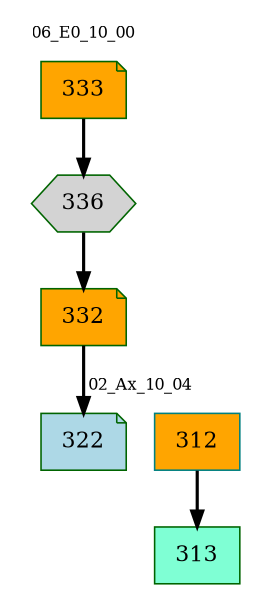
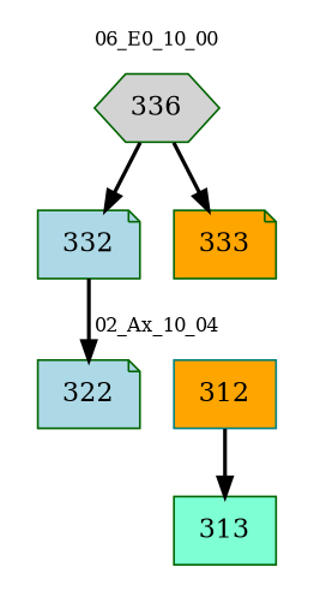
  digraph {
    node [color=darkgreen fillcolor=orange shape=note style=filled]
    edge [color=black style=bold]
    n1 [color=teal label=312 shape=box]
    n2 [fillcolor=aquamarine label=313 shape=box]
    n3 [fillcolor=lightblue label=322]
    n4 [fillcolor=lightgrey label=336 shape=hexagon]
-   n5 [label=332]
+   n5 [fillcolor=lightblue label=332]
    n6 [label=333]
    subgraph cluster_1 {
      color=white
      fontsize=10
      label="02_Ax_10_04"
      n1
      n2
      n3
    }
    subgraph cluster_2 {
      color=white
      fontsize=10
      label="06_E0_10_00"
      n4
      n5
      n6
    }
    n1 -> n2
    n4 -> n5
-   n6 -> n4
+   n4 -> n6
    n5 -> n3
  }
